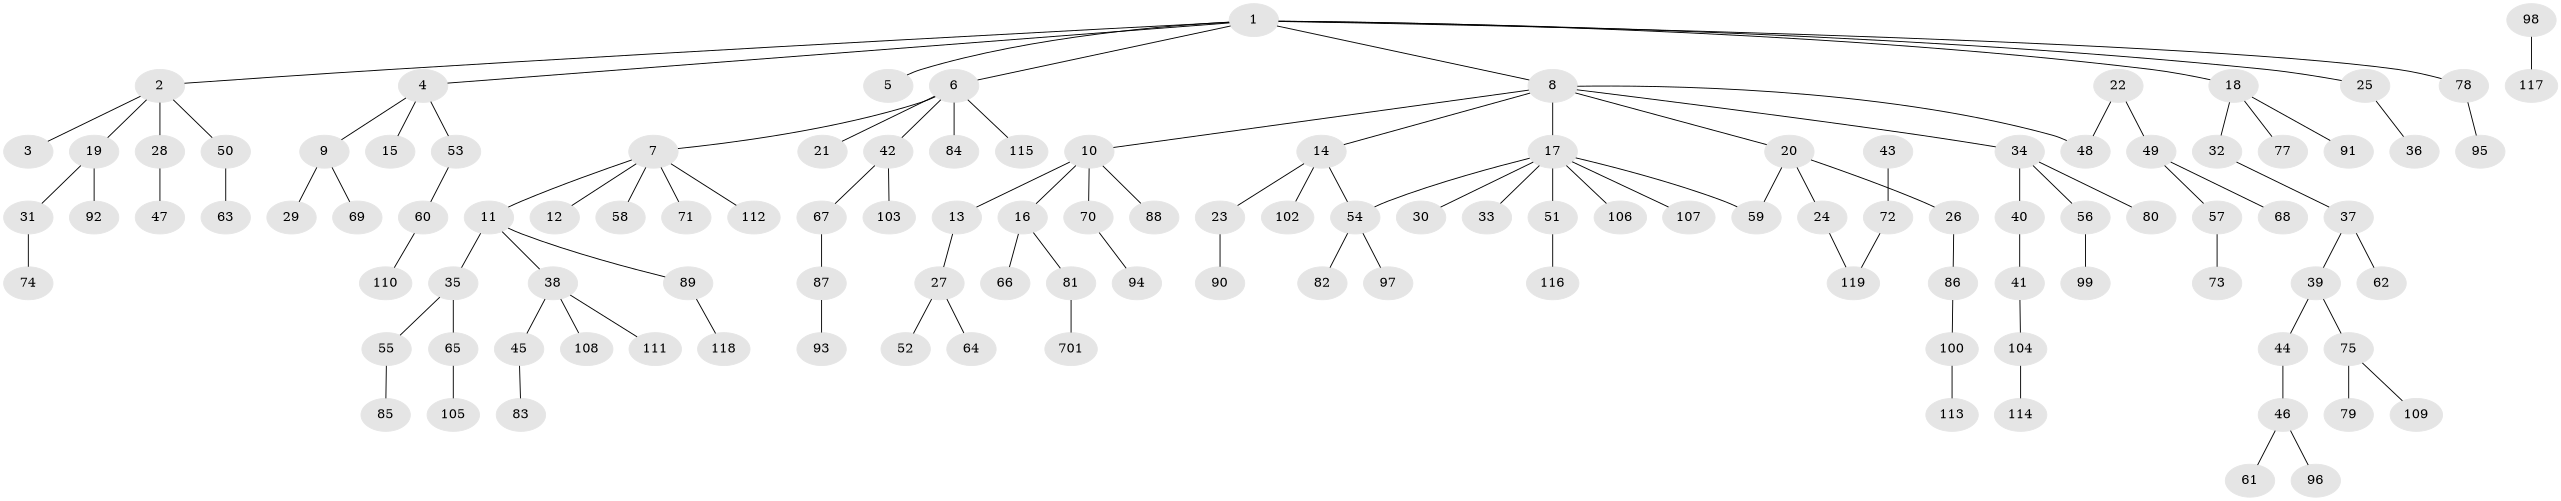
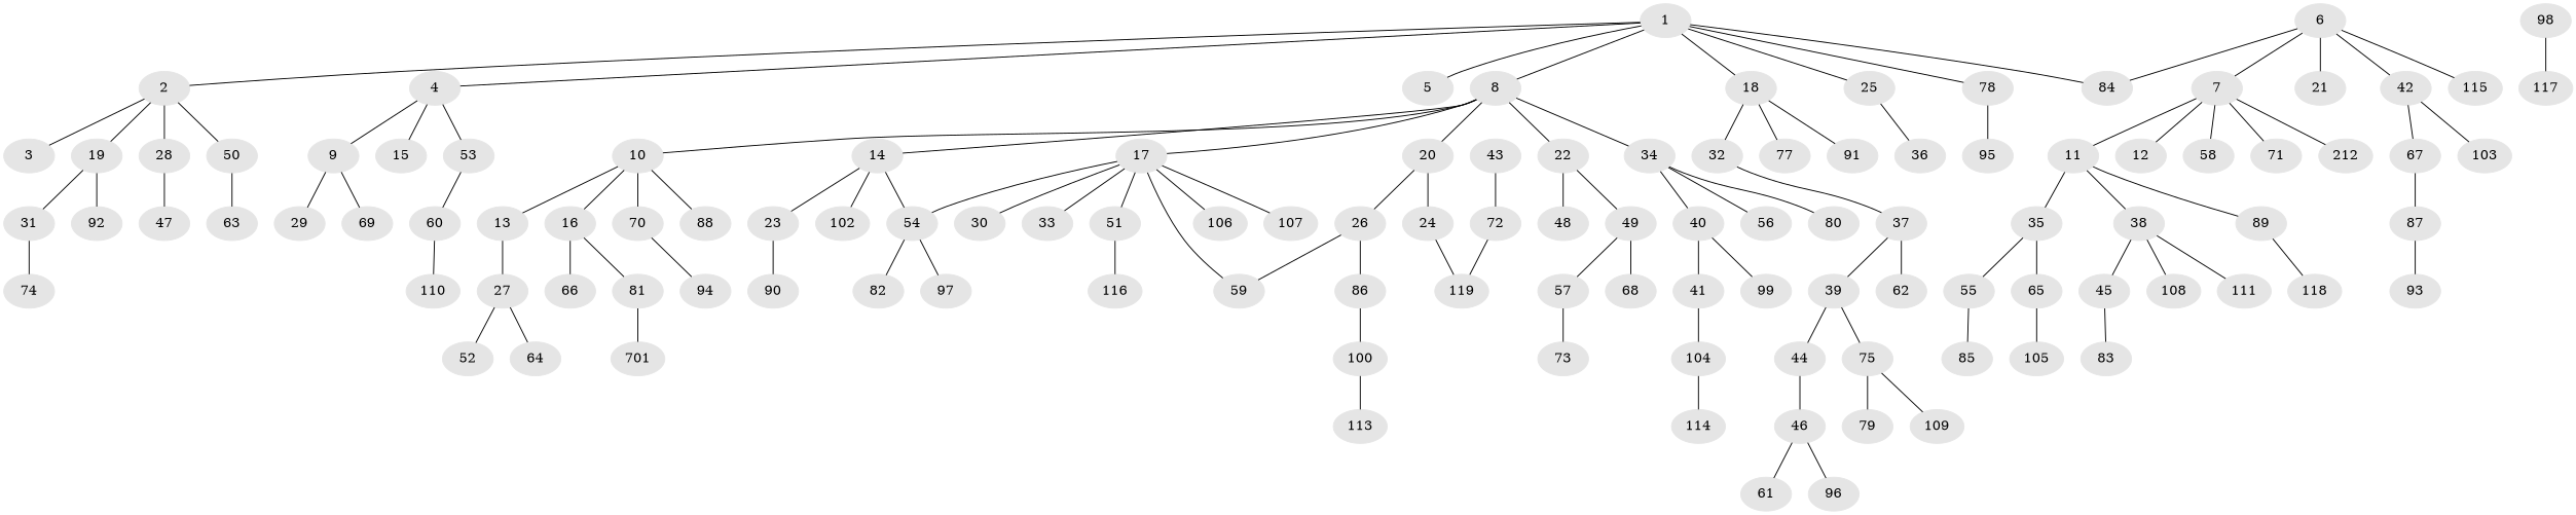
  graph {
    node [color=gray90 style=filled]
    1
    2
    4
    5
    6
    8
    18
    25
    78
    3
    19
    28
    50
    9
    15
    53
    7
    21
    42
    84
    115
    10
    14
    17
    20
    22
    34
    32
    77
    91
    36
    95
    31
    92
    47
    63
    29
    69
    60
    11
    12
    58
    71
-   112
+   112 [label=212]
    67
    103
    35
    38
    89
    13
    16
    70
    88
    23
    54
    102
    30
    33
    51
    59
    106
    107
    24
    26
    48
    49
    40
    56
    80
    27
    66
    81
    94
    55
    65
    45
    108
    111
    118
    52
    64
    90
    82
    97
    43
    72
    n87 [label=701]
    116
    37
    74
    119
    86
    57
    68
    100
    39
    62
    41
    99
    85
    105
    44
    75
    83
    46
    79
    109
    104
    114
    87
    61
    96
    73
    110
    98
    117
    93
    113
    1 -- 2
    1 -- 4
    1 -- 5
-   1 -- 6
+   1 -- 84
    1 -- 8
    1 -- 18
    1 -- 25
    1 -- 78
    2 -- 3
    2 -- 19
    2 -- 28
    2 -- 50
    4 -- 9
    4 -- 15
    4 -- 53
    6 -- 7
    6 -- 21
    6 -- 42
    6 -- 84
    6 -- 115
    8 -- 10
    8 -- 14
    8 -- 17
    8 -- 20
-   8 -- 48
+   8 -- 22
    8 -- 34
    18 -- 32
    18 -- 77
    18 -- 91
    25 -- 36
    78 -- 95
    19 -- 31
    19 -- 92
    28 -- 47
    50 -- 63
    9 -- 29
    9 -- 69
    53 -- 60
    7 -- 11
    7 -- 12
    7 -- 58
    7 -- 71
    7 -- 112
    42 -- 67
    42 -- 103
    10 -- 13
    10 -- 16
    10 -- 70
    10 -- 88
    14 -- 23
    14 -- 54
    14 -- 102
    17 -- 54
    17 -- 30
    17 -- 33
    17 -- 51
    17 -- 59
    17 -- 106
    17 -- 107
-   20 -- 59
+   26 -- 59
    20 -- 24
    20 -- 26
    22 -- 48
    22 -- 49
    34 -- 40
    34 -- 56
    34 -- 80
    32 -- 37
    31 -- 74
    60 -- 110
    11 -- 35
    11 -- 38
    11 -- 89
    67 -- 87
    35 -- 55
    35 -- 65
    38 -- 45
    38 -- 108
    38 -- 111
    89 -- 118
    13 -- 27
    16 -- 66
    16 -- 81
    70 -- 94
    23 -- 90
    54 -- 82
    54 -- 97
    51 -- 116
    24 -- 119
    26 -- 86
    49 -- 57
    49 -- 68
    40 -- 41
-   56 -- 99
+   40 -- 99
    27 -- 52
    27 -- 64
    81 -- n87
    55 -- 85
    65 -- 105
    45 -- 83
    43 -- 72
    72 -- 119
    37 -- 39
    37 -- 62
    86 -- 100
    57 -- 73
    100 -- 113
    39 -- 44
    39 -- 75
    41 -- 104
    44 -- 46
    75 -- 79
    75 -- 109
    46 -- 61
    46 -- 96
    104 -- 114
    87 -- 93
    98 -- 117
  }
